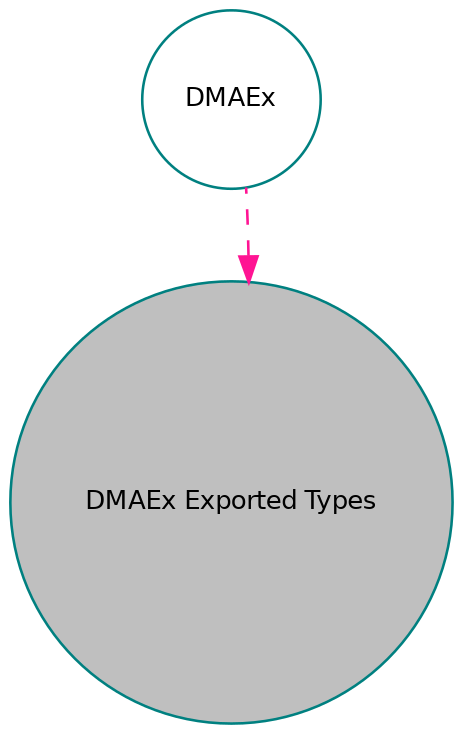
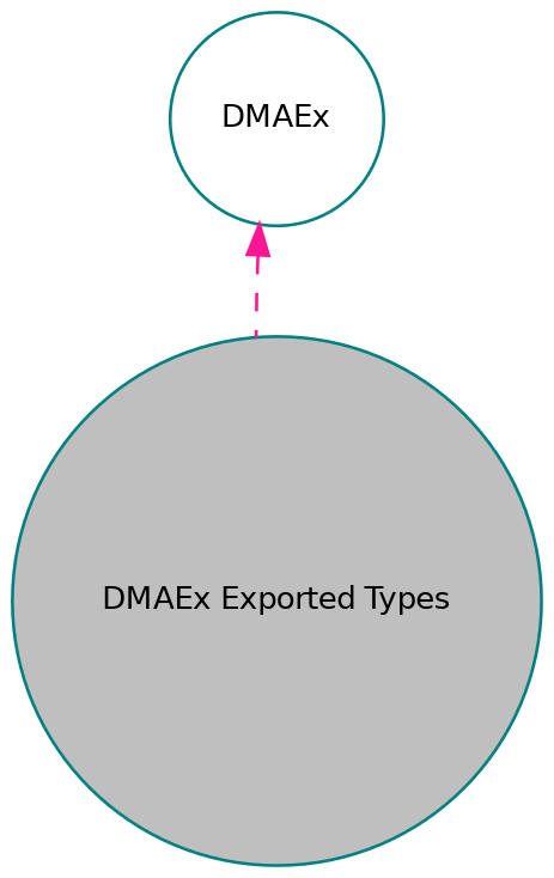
  digraph {
    rankdir=TB
    fontname="DejaVu Sans"
    node [color=teal fontname="DejaVu Sans" fontsize=10 shape=circle style=filled]
    n1 [fillcolor=white height=0.2 label=DMAEx width=0.4]
    n2 [fillcolor=grey75 fontcolor=black height=0.2 label="DMAEx Exported Types" width=0.4]
-   n2 -> n1 [dir=back fontname="DejaVu Sans" fontsize=10 labelfontname=Helvetica labelfontsize=10 shape=plaintext style=dashed color=deeppink]
+   n1 -> n2 [dir=back fontname="DejaVu Sans" fontsize=10 labelfontname=Helvetica labelfontsize=10 shape=plaintext style=dashed color=deeppink]
  }
